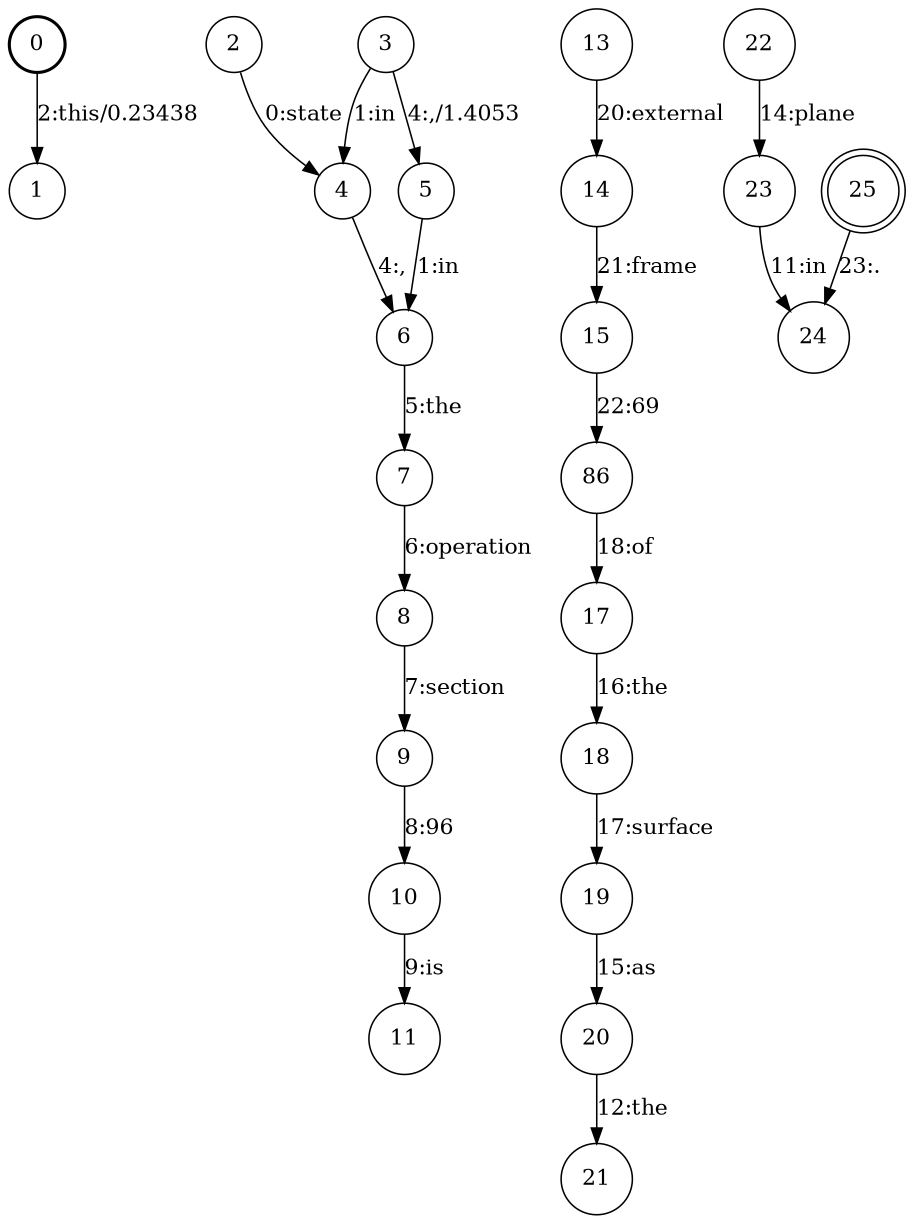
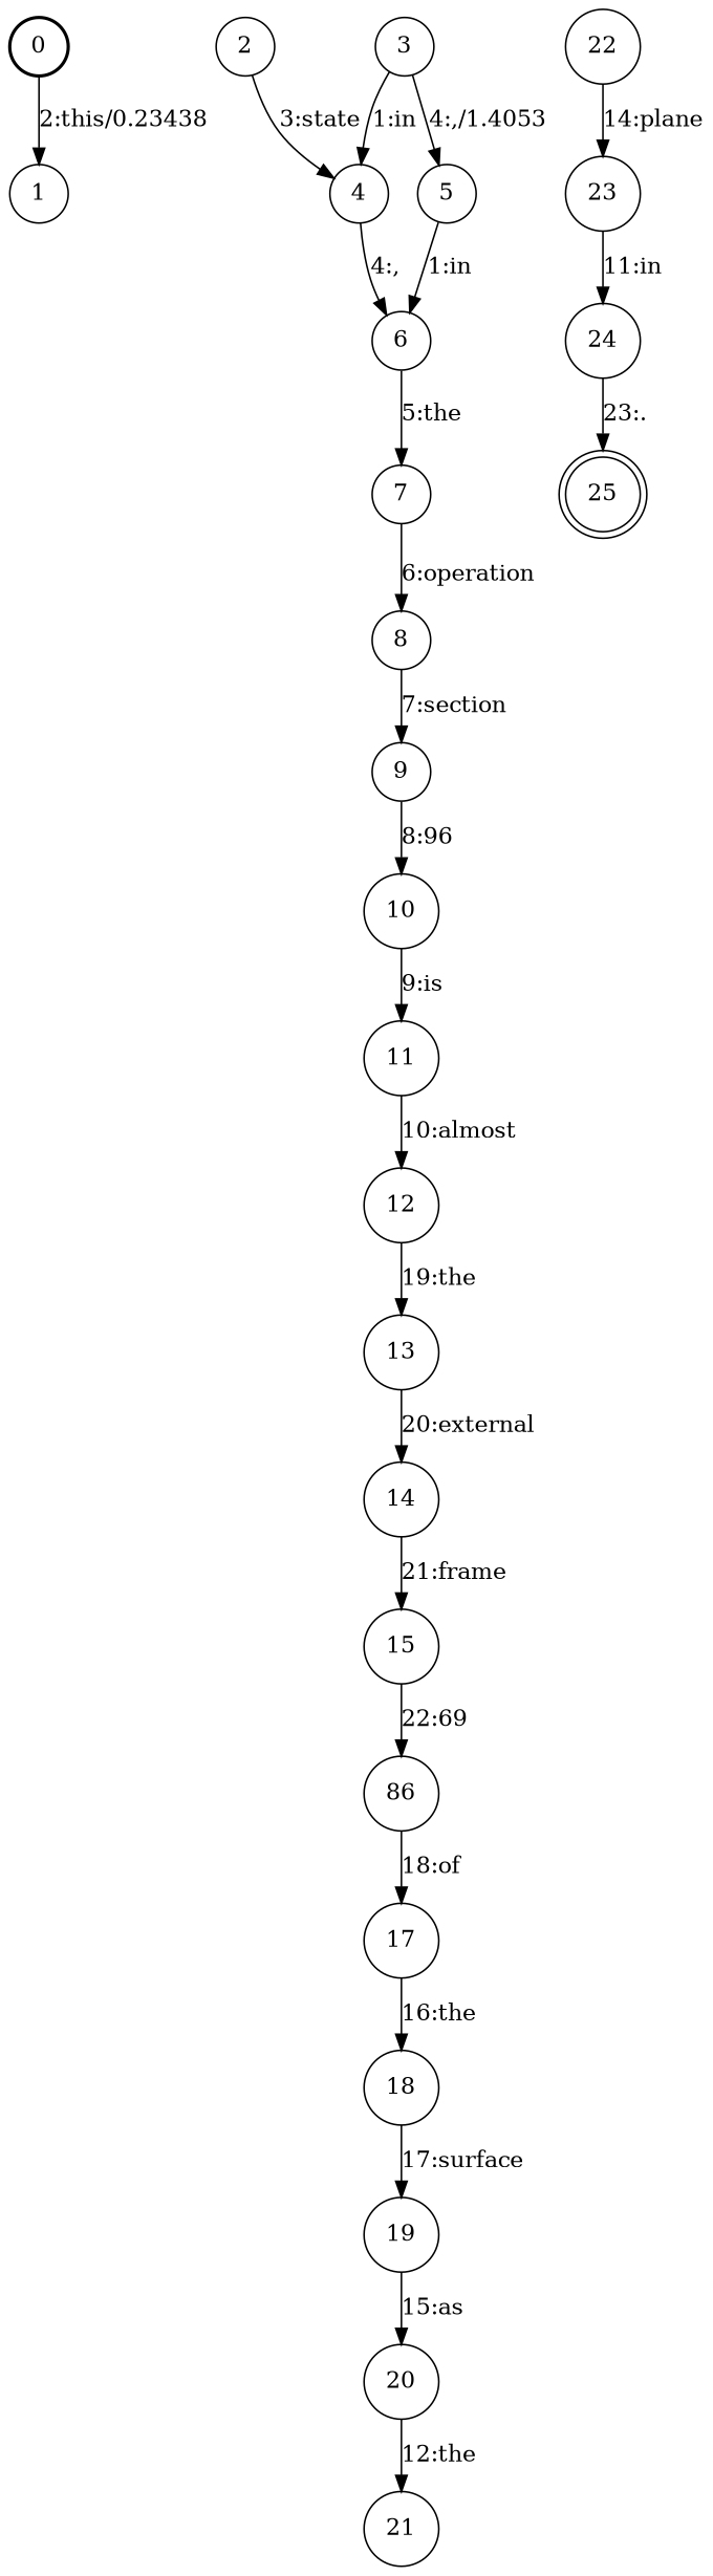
  digraph {
    nodesep=0.25
    rankdir=TB
    ranksep=0.4
    node [fontsize=14 shape=circle style=solid]
    edge [fontsize=14]
    n1 [label=0 style=bold]
    n2 [label=1]
    n3 [label=2]
    n4 [label=4]
    n5 [label=3]
    n6 [label=5]
    n7 [label=6]
    n8 [label=7]
    n9 [label=8]
    n10 [label=9]
    n11 [label=10]
    n12 [label=11]
+   n13 [label=12]
    n14 [label=13]
    n15 [label=14]
    n16 [label=15]
    n17 [label=86]
    n18 [label=17]
    n19 [label=18]
    n20 [label=19]
    n21 [label=20]
    n22 [label=21]
    n23 [label=22]
    n24 [label=23]
    n25 [label=24]
    n26 [label=25 shape=doublecircle]
    n1 -> n2 [label="2:this/0.23438"]
-   n3 -> n4 [label="0:state"]
+   n3 -> n4 [label="3:state"]
    n4 -> n7 [label="4:,"]
    n5 -> n4 [label="1:in"]
    n5 -> n6 [label="4:,/1.4053"]
    n6 -> n7 [label="1:in"]
    n7 -> n8 [label="5:the"]
    n8 -> n9 [label="6:operation"]
    n9 -> n10 [label="7:section"]
    n10 -> n11 [label="8:96"]
    n11 -> n12 [label="9:is"]
+   n12 -> n13 [label="10:almost"]
+   n13 -> n14 [label="19:the"]
    n14 -> n15 [label="20:external"]
    n15 -> n16 [label="21:frame"]
    n16 -> n17 [label="22:69"]
    n17 -> n18 [label="18:of"]
    n18 -> n19 [label="16:the"]
    n19 -> n20 [label="17:surface"]
    n20 -> n21 [label="15:as"]
    n21 -> n22 [label="12:the"]
    n23 -> n24 [label="14:plane"]
    n24 -> n25 [label="11:in"]
-   n26 -> n25 [label="23:."]
+   n25 -> n26 [label="23:."]
  }
